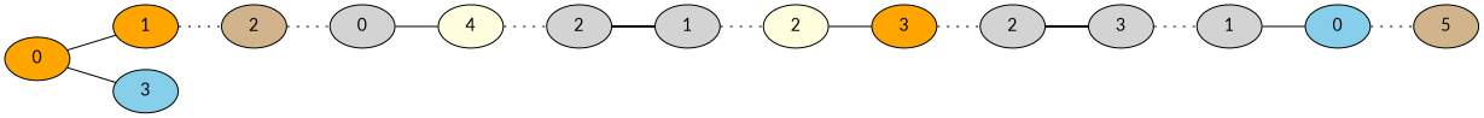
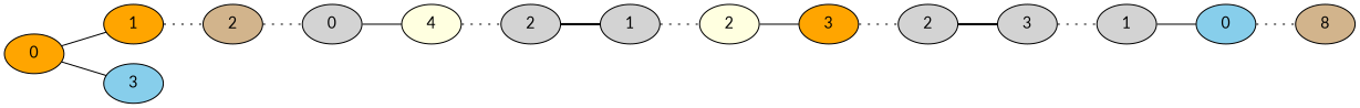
  graph {
    rankdir=LR
    fontname=Lato
    node [style=filled fillcolor=lightgrey fontname=Lato]
    edge [style=dotted fontname=Lato]
    n1 [label=0 fillcolor=orange]
    n2 [label=1 fillcolor=orange]
    n3 [label=3 fillcolor=skyblue]
    n4 [label=2 fillcolor=tan]
    n5 [label=0]
    n6 [label=4 fillcolor=lightyellow]
    n7 [label=2]
    n8 [label=1]
    n9 [label=2 fillcolor=lightyellow]
    n10 [label=3 fillcolor=orange]
    n11 [label=2]
    n12 [label=3]
    n13 [label=1]
    n14 [label=0 fillcolor=skyblue]
-   n15 [label=5 fillcolor=tan]
+   n15 [label=8 fillcolor=tan]
    n1 -- n2 [style=solid]
    n1 -- n3 [style=solid]
    n2 -- n4
    n4 -- n5
    n5 -- n6 [style=solid]
    n6 -- n7
    n7 -- n8 [style=bold]
    n8 -- n9
    n9 -- n10 [style=solid]
    n10 -- n11
    n11 -- n12 [style=bold]
    n12 -- n13
    n13 -- n14 [style=solid]
    n14 -- n15
  }
